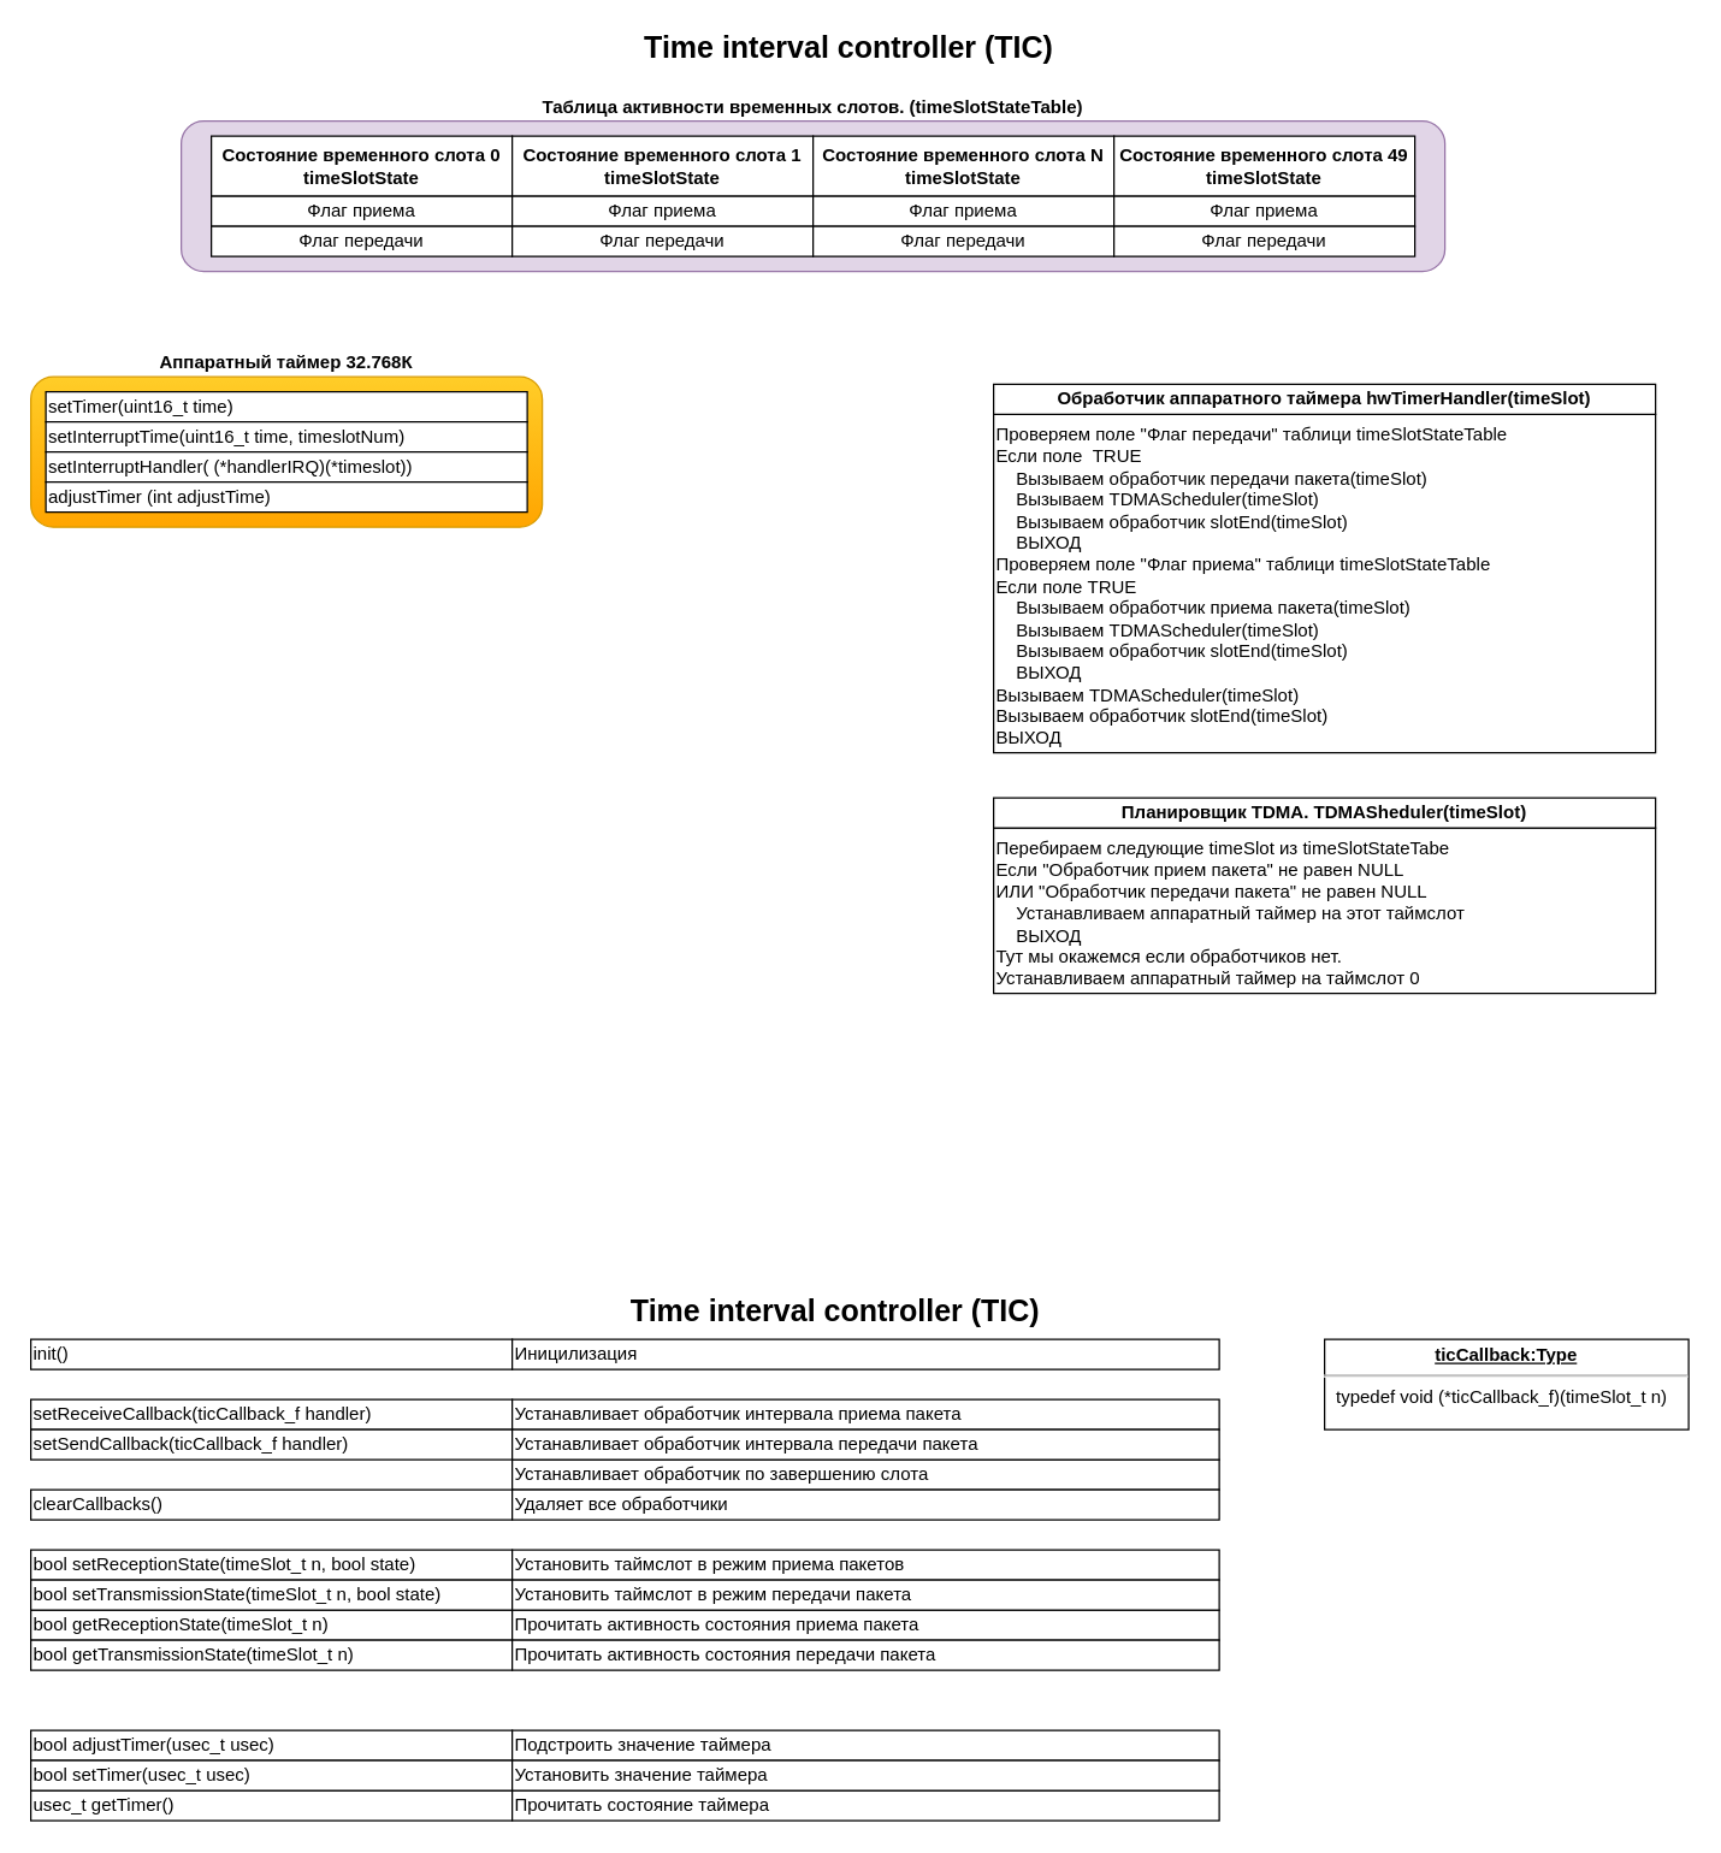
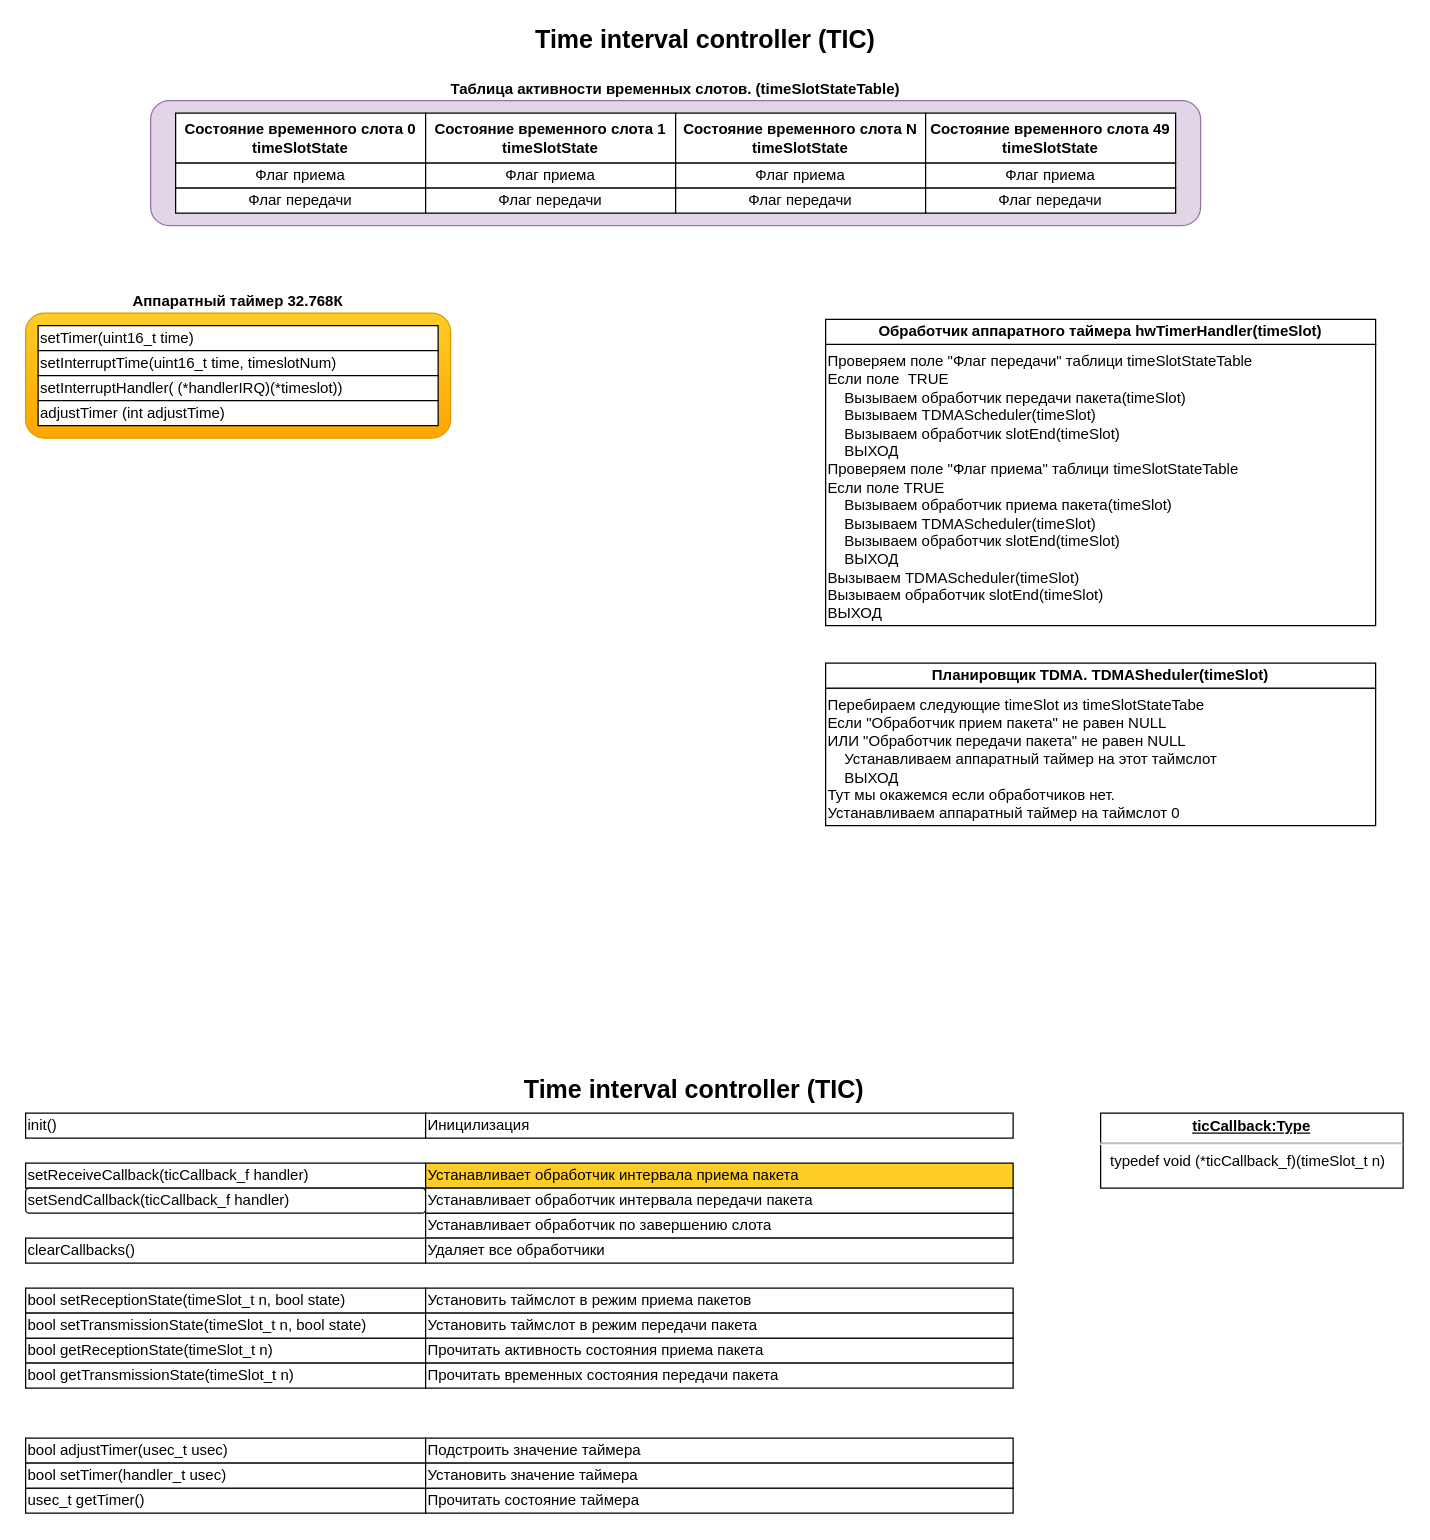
  <mxCell id="0" />
  <mxCell id="1" parent="0" />
  <mxCell id="2" value="Аппаратный таймер 32.768К" style="rounded=1;whiteSpace=wrap;html=1;fontSize=12;verticalAlign=bottom;labelPosition=center;verticalLabelPosition=top;align=center;fontStyle=1;labelBackgroundColor=#ffffff;fillColor=#ffcd28;strokeColor=#d79b00;gradientColor=#ffa500;" parent="1" vertex="1"><mxGeometry x="20" y="250" width="340" height="100" as="geometry" /></mxCell>
  <mxCell id="3" value="Таблица активности временных слотов. (timeSlotStateTable)" style="rounded=1;whiteSpace=wrap;html=1;fontSize=12;verticalAlign=bottom;labelPosition=center;verticalLabelPosition=top;align=center;fontStyle=1;labelBackgroundColor=#ffffff;fillColor=#e1d5e7;strokeColor=#9673a6;" parent="1" vertex="1"><mxGeometry x="120" y="80" width="840" height="100" as="geometry" /></mxCell>
  <mxCell id="4" value="Time interval controller (TIC)" style="text;html=1;strokeColor=none;fillColor=none;align=center;verticalAlign=middle;whiteSpace=wrap;rounded=0;fontStyle=1;fontSize=20;" parent="1" vertex="1"><mxGeometry x="379" y="20" width="370" height="20" as="geometry" /></mxCell>
  <mxCell id="5" value="Состояние временного слота 0&lt;br style=&quot;font-size: 12px&quot;&gt;timeSlotState" style="rounded=0;whiteSpace=wrap;html=1;fontSize=12;fontStyle=1" parent="1" vertex="1"><mxGeometry x="140" y="90" width="200" height="40" as="geometry" /></mxCell>
  <mxCell id="6" value="Флаг приема" style="rounded=0;whiteSpace=wrap;html=1;fontSize=12;fontStyle=0" parent="1" vertex="1"><mxGeometry x="140" y="130" width="200" height="20" as="geometry" /></mxCell>
  <mxCell id="7" value="Флаг передачи" style="rounded=0;whiteSpace=wrap;html=1;fontSize=12;fontStyle=0" parent="1" vertex="1"><mxGeometry x="140" y="150" width="200" height="20" as="geometry" /></mxCell>
  <mxCell id="8" value="Состояние временного слота 1&lt;br style=&quot;font-size: 12px&quot;&gt;timeSlotState" style="rounded=0;whiteSpace=wrap;html=1;fontSize=12;fontStyle=1" parent="1" vertex="1"><mxGeometry x="340" y="90" width="200" height="40" as="geometry" /></mxCell>
  <mxCell id="9" value="Флаг приема" style="rounded=0;whiteSpace=wrap;html=1;fontSize=12;fontStyle=0" parent="1" vertex="1"><mxGeometry x="340" y="130" width="200" height="20" as="geometry" /></mxCell>
  <mxCell id="10" value="Флаг передачи" style="rounded=0;whiteSpace=wrap;html=1;fontSize=12;fontStyle=0" parent="1" vertex="1"><mxGeometry x="340" y="150" width="200" height="20" as="geometry" /></mxCell>
  <mxCell id="11" value="Состояние временного слота N&lt;br style=&quot;font-size: 12px&quot;&gt;timeSlotState" style="rounded=0;whiteSpace=wrap;html=1;fontSize=12;fontStyle=1" parent="1" vertex="1"><mxGeometry x="540" y="90" width="200" height="40" as="geometry" /></mxCell>
  <mxCell id="12" value="Флаг приема" style="rounded=0;whiteSpace=wrap;html=1;fontSize=12;fontStyle=0" parent="1" vertex="1"><mxGeometry x="540" y="130" width="200" height="20" as="geometry" /></mxCell>
  <mxCell id="13" value="Флаг передачи" style="rounded=0;whiteSpace=wrap;html=1;fontSize=12;fontStyle=0" parent="1" vertex="1"><mxGeometry x="540" y="150" width="200" height="20" as="geometry" /></mxCell>
  <mxCell id="14" value="Состояние временного слота 49&lt;br style=&quot;font-size: 12px&quot;&gt;timeSlotState" style="rounded=0;whiteSpace=wrap;html=1;fontSize=12;fontStyle=1" parent="1" vertex="1"><mxGeometry x="740" y="90" width="200" height="40" as="geometry" /></mxCell>
  <mxCell id="15" value="Флаг приема" style="rounded=0;whiteSpace=wrap;html=1;fontSize=12;fontStyle=0" parent="1" vertex="1"><mxGeometry x="740" y="130" width="200" height="20" as="geometry" /></mxCell>
  <mxCell id="16" value="Флаг передачи" style="rounded=0;whiteSpace=wrap;html=1;fontSize=12;fontStyle=0" parent="1" vertex="1"><mxGeometry x="740" y="150" width="200" height="20" as="geometry" /></mxCell>
  <mxCell id="17" value="&lt;span style=&quot;white-space: normal;&quot;&gt;setTimer(uint16_t time)&lt;/span&gt;" style="rounded=0;whiteSpace=wrap;html=1;labelBackgroundColor=none;fontSize=12;fontColor=#000000;align=left;" parent="1" vertex="1"><mxGeometry x="30" y="260" width="320" height="20" as="geometry" /></mxCell>
  <mxCell id="18" value="&lt;span&gt;setInterruptTime(uint16_t time, timeslotNum)&lt;/span&gt;" style="rounded=0;whiteSpace=wrap;html=1;labelBackgroundColor=none;fontSize=12;fontColor=#000000;align=left;" parent="1" vertex="1"><mxGeometry x="30" y="280" width="320" height="20" as="geometry" /></mxCell>
  <mxCell id="19" value="&lt;span&gt;setInterruptHandler( (*handlerIRQ)(*timeslot))&lt;/span&gt;" style="rounded=0;whiteSpace=wrap;html=1;labelBackgroundColor=none;fontSize=12;fontColor=#000000;align=left;" parent="1" vertex="1"><mxGeometry x="30" y="300" width="320" height="20" as="geometry" /></mxCell>
  <mxCell id="20" value="adjustTimer (int adjustTime)" style="rounded=0;whiteSpace=wrap;html=1;labelBackgroundColor=none;fontSize=12;fontColor=#000000;align=left;" parent="1" vertex="1"><mxGeometry x="30" y="320" width="320" height="20" as="geometry" /></mxCell>
  <mxCell id="21" value="Проверяем поле &quot;&lt;span style=&quot;text-align: center&quot;&gt;Флаг передачи&lt;/span&gt;&quot; таблици timeSlotStateTable&lt;br&gt;Если поле&amp;nbsp; TRUE&lt;br&gt;&amp;nbsp; &amp;nbsp; Вызываем обработчик передачи пакета(timeSlot)&lt;br&gt;&amp;nbsp; &amp;nbsp; Вызываем TDMAScheduler(timeSlot)&lt;br&gt;&amp;nbsp; &amp;nbsp; Вызываем обработчик slotEnd(timeSlot)&lt;br&gt;&amp;nbsp; &amp;nbsp; ВЫХОД&lt;br&gt;Проверяем поле &quot;&lt;span style=&quot;text-align: center&quot;&gt;Флаг приема&lt;/span&gt;&quot; таблици timeSlotStateTable&lt;br&gt;Если поле TRUE&lt;br&gt;&amp;nbsp; &amp;nbsp; Вызываем обработчик приема пакета(timeSlot)&lt;br&gt;&amp;nbsp; &amp;nbsp; Вызываем TDMAScheduler(timeSlot)&lt;br&gt;&amp;nbsp; &amp;nbsp; Вызываем обработчик slotEnd(timeSlot)&lt;br&gt;&amp;nbsp; &amp;nbsp; ВЫХОД&lt;br&gt;Вызываем TDMAScheduler(timeSlot)&lt;br&gt;Вызываем обработчик slotEnd(timeSlot)&lt;br&gt;ВЫХОД" style="rounded=0;whiteSpace=wrap;html=1;labelBackgroundColor=none;fontSize=12;fontColor=#000000;align=left;verticalAlign=top;" parent="1" vertex="1"><mxGeometry x="660" y="275" width="440" height="225" as="geometry" /></mxCell>
  <mxCell id="22" value="Обработчик аппаратного таймера hwTimerHandler(timeSlot)" style="rounded=0;whiteSpace=wrap;html=1;labelBackgroundColor=none;fontSize=12;fontColor=#000000;align=center;fontStyle=1" parent="1" vertex="1"><mxGeometry x="660" y="255" width="440" height="20" as="geometry" /></mxCell>
  <mxCell id="23" value="Перебираем следующие timeSlot из timeSlotStateTabe&lt;br&gt;Если &quot;Обработчик прием пакета&quot; не равен NULL&lt;br&gt;ИЛИ &quot;Обработчик передачи пакета&quot; не равен NULL&amp;nbsp;&lt;br&gt;&amp;nbsp; &amp;nbsp; Устанавливаем аппаратный таймер на этот таймслот&lt;br&gt;&amp;nbsp; &amp;nbsp; ВЫХОД&lt;br&gt;Тут мы окажемся если обработчиков нет.&lt;br&gt;Устанавливаем аппаратный таймер на таймслот 0" style="rounded=0;whiteSpace=wrap;html=1;labelBackgroundColor=none;fontSize=12;fontColor=#000000;align=left;verticalAlign=top;" parent="1" vertex="1"><mxGeometry x="660" y="550" width="440" height="110" as="geometry" /></mxCell>
  <mxCell id="24" value="Планировщик TDMA. TDMASheduler(timeSlot)" style="rounded=0;whiteSpace=wrap;html=1;labelBackgroundColor=none;fontSize=12;fontColor=#000000;align=center;fontStyle=1" parent="1" vertex="1"><mxGeometry x="660" y="530" width="440" height="20" as="geometry" /></mxCell>
  <mxCell id="25" value="setReceiveCallback(ticCallback_f handler)" style="rounded=0;whiteSpace=wrap;html=1;labelBackgroundColor=none;fontSize=12;fontColor=#000000;align=left;" parent="1" vertex="1"><mxGeometry x="20" y="930" width="320" height="20" as="geometry" /></mxCell>
- <mxCell id="26" value="Устанавливает обработчик интервала приема пакета" style="rounded=0;whiteSpace=wrap;html=1;labelBackgroundColor=none;fontSize=12;fontColor=#000000;align=left;" parent="1" vertex="1"><mxGeometry x="340" y="930" width="470" height="20" as="geometry" /></mxCell>
+ <mxCell id="26" value="Устанавливает обработчик интервала приема пакета" style="rounded=0;whiteSpace=wrap;html=1;labelBackgroundColor=none;fontSize=12;fontColor=#000000;align=left;fillColor=#ffcd28;" parent="1" vertex="1"><mxGeometry x="340" y="930" width="470" height="20" as="geometry" /></mxCell>
  <mxCell id="27" value="Time interval controller (TIC)" style="text;html=1;strokeColor=none;fillColor=none;align=center;verticalAlign=middle;whiteSpace=wrap;rounded=0;fontStyle=1;fontSize=20;" parent="1" vertex="1"><mxGeometry x="370" y="860" width="370" height="20" as="geometry" /></mxCell>
  <mxCell id="28" value="Устанавливает обработчик по завершению слота" style="rounded=0;whiteSpace=wrap;html=1;labelBackgroundColor=none;fontSize=12;fontColor=#000000;align=left;" parent="1" vertex="1"><mxGeometry x="340" y="970" width="470" height="20" as="geometry" /></mxCell>
- <mxCell id="29" value="setSendCallback(ticCallback_f handler)" style="rounded=0;whiteSpace=wrap;html=1;labelBackgroundColor=none;fontSize=12;fontColor=#000000;align=left;" parent="1" vertex="1"><mxGeometry x="20" y="950" width="320" height="20" as="geometry" /></mxCell>
+ <mxCell id="29" value="setSendCallback(ticCallback_f handler)" style="whiteSpace=wrap;html=1;labelBackgroundColor=none;fontSize=12;fontColor=#000000;align=left;rounded=1;" parent="1" vertex="1"><mxGeometry x="20" y="950" width="320" height="20" as="geometry" /></mxCell>
  <mxCell id="30" value="Устанавливает обработчик интервала передачи пакета" style="rounded=0;whiteSpace=wrap;html=1;labelBackgroundColor=none;fontSize=12;fontColor=#000000;align=left;" parent="1" vertex="1"><mxGeometry x="340" y="950" width="470" height="20" as="geometry" /></mxCell>
  <mxCell id="31" value="bool setReceptionState(timeSlot_t n, bool state)" style="rounded=0;whiteSpace=wrap;html=1;labelBackgroundColor=none;fontSize=12;fontColor=#000000;align=left;" parent="1" vertex="1"><mxGeometry x="20" y="1030" width="320" height="20" as="geometry" /></mxCell>
  <mxCell id="32" value="Установить таймслот в режим приема пакетов" style="rounded=0;whiteSpace=wrap;html=1;labelBackgroundColor=none;fontSize=12;fontColor=#000000;align=left;" parent="1" vertex="1"><mxGeometry x="340" y="1030" width="470" height="20" as="geometry" /></mxCell>
  <mxCell id="33" value="bool getReceptionState(timeSlot_t n)" style="rounded=0;whiteSpace=wrap;html=1;labelBackgroundColor=none;fontSize=12;fontColor=#000000;align=left;" parent="1" vertex="1"><mxGeometry x="20" y="1070" width="320" height="20" as="geometry" /></mxCell>
  <mxCell id="34" value="Прочитать активность состояния приема пакета" style="rounded=0;whiteSpace=wrap;html=1;labelBackgroundColor=none;fontSize=12;fontColor=#000000;align=left;" parent="1" vertex="1"><mxGeometry x="340" y="1070" width="470" height="20" as="geometry" /></mxCell>
  <mxCell id="35" value="bool setTransmissionState(timeSlot_t n, bool state)" style="rounded=0;whiteSpace=wrap;html=1;labelBackgroundColor=none;fontSize=12;fontColor=#000000;align=left;" parent="1" vertex="1"><mxGeometry x="20" y="1050" width="320" height="20" as="geometry" /></mxCell>
  <mxCell id="36" value="Установить таймслот в режим передачи пакета" style="rounded=0;whiteSpace=wrap;html=1;labelBackgroundColor=none;fontSize=12;fontColor=#000000;align=left;" parent="1" vertex="1"><mxGeometry x="340" y="1050" width="470" height="20" as="geometry" /></mxCell>
  <mxCell id="37" value="bool getTransmissionState(timeSlot_t n)" style="rounded=0;whiteSpace=wrap;html=1;labelBackgroundColor=none;fontSize=12;fontColor=#000000;align=left;" parent="1" vertex="1"><mxGeometry x="20" y="1090" width="320" height="20" as="geometry" /></mxCell>
- <mxCell id="38" value="Прочитать активность состояния передачи пакета" style="rounded=0;whiteSpace=wrap;html=1;labelBackgroundColor=none;fontSize=12;fontColor=#000000;align=left;" parent="1" vertex="1"><mxGeometry x="340" y="1090" width="470" height="20" as="geometry" /></mxCell>
+ <mxCell id="38" value="Прочитать временных состояния передачи пакета" style="rounded=0;whiteSpace=wrap;html=1;labelBackgroundColor=none;fontSize=12;fontColor=#000000;align=left;" parent="1" vertex="1"><mxGeometry x="340" y="1090" width="470" height="20" as="geometry" /></mxCell>
  <mxCell id="39" value="&lt;span style=&quot;white-space: normal&quot;&gt;bool adjustTimer(usec_t&amp;nbsp;usec)&lt;/span&gt;" style="rounded=0;whiteSpace=wrap;html=1;labelBackgroundColor=none;fontSize=12;fontColor=#000000;align=left;" parent="1" vertex="1"><mxGeometry x="20" y="1150" width="320" height="20" as="geometry" /></mxCell>
  <mxCell id="40" value="Подстроить значение таймера" style="rounded=0;whiteSpace=wrap;html=1;labelBackgroundColor=none;fontSize=12;fontColor=#000000;align=left;" parent="1" vertex="1"><mxGeometry x="340" y="1150" width="470" height="20" as="geometry" /></mxCell>
  <mxCell id="41" value="&lt;span style=&quot;white-space: normal&quot;&gt;usec_t&amp;nbsp;getTimer()&lt;/span&gt;" style="rounded=0;whiteSpace=wrap;html=1;labelBackgroundColor=none;fontSize=12;fontColor=#000000;align=left;" parent="1" vertex="1"><mxGeometry x="20" y="1190" width="320" height="20" as="geometry" /></mxCell>
  <mxCell id="42" value="Прочитать состояние таймера" style="rounded=0;whiteSpace=wrap;html=1;labelBackgroundColor=none;fontSize=12;fontColor=#000000;align=left;" parent="1" vertex="1"><mxGeometry x="340" y="1190" width="470" height="20" as="geometry" /></mxCell>
- <mxCell id="43" value="&lt;span style=&quot;white-space: normal&quot;&gt;bool setTimer(usec_t&amp;nbsp;usec)&lt;/span&gt;" style="rounded=0;whiteSpace=wrap;html=1;labelBackgroundColor=none;fontSize=12;fontColor=#000000;align=left;" parent="1" vertex="1"><mxGeometry x="20" y="1170" width="320" height="20" as="geometry" /></mxCell>
+ <mxCell id="43" value="&lt;span style=&quot;white-space: normal&quot;&gt;bool setTimer(handler_t&amp;nbsp;usec)&lt;/span&gt;" style="rounded=0;whiteSpace=wrap;html=1;labelBackgroundColor=none;fontSize=12;fontColor=#000000;align=left;" parent="1" vertex="1"><mxGeometry x="20" y="1170" width="320" height="20" as="geometry" /></mxCell>
  <mxCell id="44" value="Установить значение таймера" style="rounded=0;whiteSpace=wrap;html=1;labelBackgroundColor=none;fontSize=12;fontColor=#000000;align=left;" parent="1" vertex="1"><mxGeometry x="340" y="1170" width="470" height="20" as="geometry" /></mxCell>
  <mxCell id="45" value="&lt;p style=&quot;margin: 0px ; margin-top: 4px ; text-align: center ; text-decoration: underline&quot;&gt;&lt;b&gt;ticCallback:Type&lt;/b&gt;&lt;/p&gt;&lt;hr&gt;&lt;p style=&quot;margin: 0px ; margin-left: 8px&quot;&gt;typedef void (*ticCallback_f)(timeSlot_t n)&lt;/p&gt;" style="verticalAlign=top;align=left;overflow=fill;fontSize=12;fontFamily=Helvetica;html=1;" parent="1" vertex="1"><mxGeometry x="880" y="890" width="242" height="60" as="geometry" /></mxCell>
  <mxCell id="46" value="init()" style="rounded=0;whiteSpace=wrap;html=1;labelBackgroundColor=none;fontSize=12;fontColor=#000000;align=left;" parent="1" vertex="1"><mxGeometry x="20" y="890" width="320" height="20" as="geometry" /></mxCell>
  <mxCell id="47" value="Иницилизация" style="rounded=0;whiteSpace=wrap;html=1;labelBackgroundColor=none;fontSize=12;fontColor=#000000;align=left;" parent="1" vertex="1"><mxGeometry x="340" y="890" width="470" height="20" as="geometry" /></mxCell>
  <mxCell id="48" value="clearCallbacks()" style="rounded=0;whiteSpace=wrap;html=1;labelBackgroundColor=none;fontSize=12;fontColor=#000000;align=left;" parent="1" vertex="1"><mxGeometry x="20" y="990" width="320" height="20" as="geometry" /></mxCell>
  <mxCell id="49" value="Удаляет все обработчики" style="rounded=0;whiteSpace=wrap;html=1;labelBackgroundColor=none;fontSize=12;fontColor=#000000;align=left;" parent="1" vertex="1"><mxGeometry x="340" y="990" width="470" height="20" as="geometry" /></mxCell>
